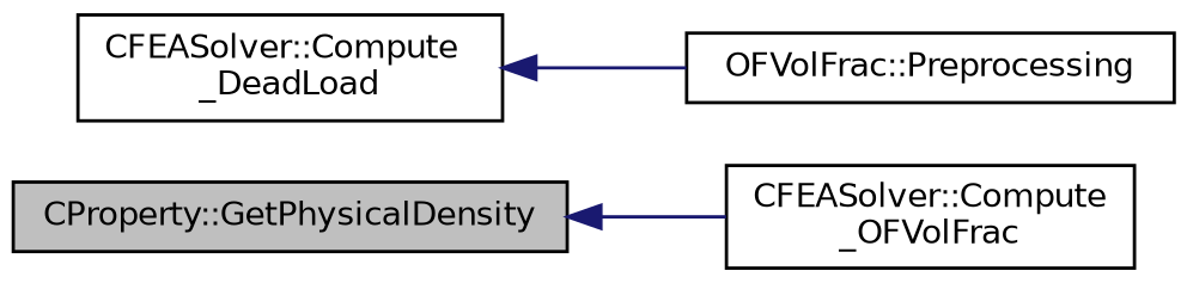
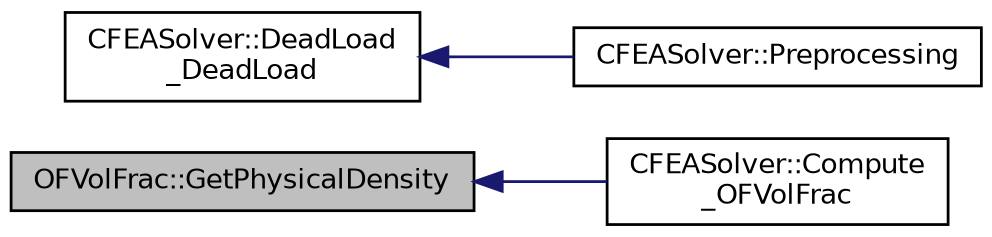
  digraph {
    rankdir=LR
    node [color=black fillcolor=white fontname=Helvetica fontsize=10 shape=record style=filled]
    edge [color=midnightblue dir=back fontname=Helvetica fontsize=10 labelfontname=Helvetica labelfontsize=10 style=solid]
-   n1 [fillcolor=grey75 fontcolor=black height=0.2 label="CProperty::GetPhysicalDensity" width=0.4]
+   n1 [fillcolor=grey75 fontcolor=black height=0.2 label="OFVolFrac::GetPhysicalDensity" width=0.4]
    n2 [height=0.2 label="CFEASolver::Compute\l_OFVolFrac" width=0.4]
-   n3 [height=0.2 label="CFEASolver::Compute\l_DeadLoad" width=0.4]
-   n4 [height=0.2 label="OFVolFrac::Preprocessing" width=0.4]
+   n3 [height=0.2 label="CFEASolver::DeadLoad\l_DeadLoad" width=0.4]
+   n4 [height=0.2 label="CFEASolver::Preprocessing" width=0.4]
    n1 -> n2
    n3 -> n4
  }
